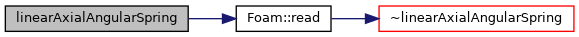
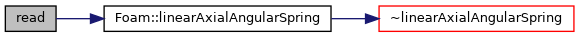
  digraph {
    rankdir=LR
    node [color=black fontname=Helvetica fontsize=10 shape=record]
    edge [color=midnightblue fontname=Helvetica fontsize=10 labelfontname=Helvetica labelfontsize=10 style=solid]
-   n1 [fillcolor=grey75 fontcolor=black height=0.2 label=linearAxialAngularSpring style=filled width=0.4]
-   n2 [height=0.2 label="Foam::read" width=0.4]
+   n1 [fillcolor=grey75 fontcolor=black height=0.2 label=read style=filled width=0.4]
+   n2 [height=0.2 label="Foam::linearAxialAngularSpring" width=0.4]
    n3 [color=red height=0.2 label="~linearAxialAngularSpring" width=0.4]
    n1 -> n2
    n2 -> n3
  }
